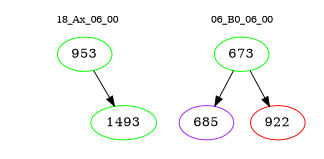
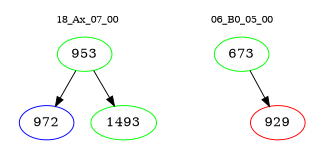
  digraph {
    node [color=green]
    edge [color=black]
    n1 [label=953]
+   n2 [color=blue label=972]
    n3 [label=1493]
    n4 [label=673]
-   n5 [color=purple label=685]
-   n6 [color=red label=922]
+   n6 [color=red label=929]
    subgraph cluster_1 {
      color=white
      fontsize=10
-     label="18_Ax_06_00"
+     label="18_Ax_07_00"
      n1
+     n2
      n3
    }
    subgraph cluster_2 {
      color=white
      fontsize=10
-     label="06_B0_06_00"
+     label="06_B0_05_00"
      n4
-     n5
      n6
    }
+   n1 -> n2
    n1 -> n3
-   n4 -> n5
    n4 -> n6
  }
